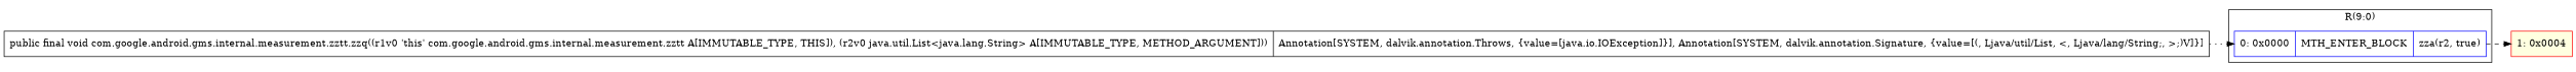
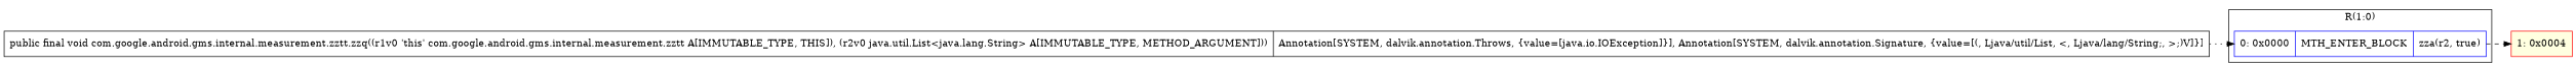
  digraph {
    rankdir=LR
    node [shape=record style=filled fillcolor=white]
    n1 [color=blue label="{0\:\ 0x0000|MTH_ENTER_BLOCK\l|zza(r2, true)\l}"]
    n2 [color=red label="{1\:\ 0x0004}" fillcolor=lightyellow]
    n3 [label="{public final void com.google.android.gms.internal.measurement.zztt.zzq((r1v0 'this' com.google.android.gms.internal.measurement.zztt A[IMMUTABLE_TYPE, THIS]), (r2v0 java.util.List\<java.lang.String\> A[IMMUTABLE_TYPE, METHOD_ARGUMENT]))  | Annotation[SYSTEM, dalvik.annotation.Throws, \{value=[java.io.IOException]\}], Annotation[SYSTEM, dalvik.annotation.Signature, \{value=[(, Ljava\/util\/List, \<, Ljava\/lang\/String;, \>;)V]\}]\l}"]
    subgraph cluster_1 {
-     label="R(9:0)"
+     label="R(1:0)"
      n1
    }
    n1 -> n2 [style=dashed]
    n3 -> n1 [style=dotted]
  }
